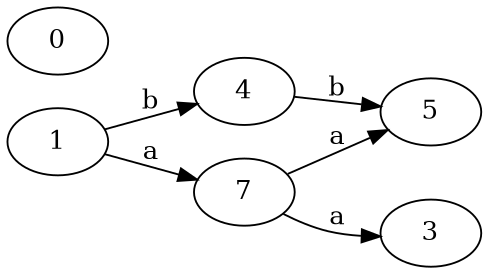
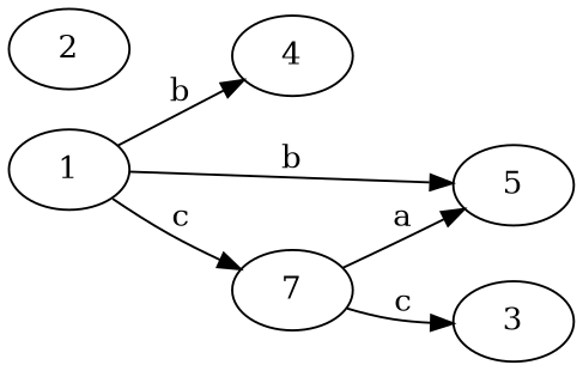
  strict digraph {
    rankdir=LR
    1
    4
    5
    7
    n5 [label=3]
-   0
+   0 [label=2]
    1 -> 4 [label=b]
-   4 -> 5 [label=b]
-   1 -> 7 [label=a]
+   1 -> 5 [label=b]
+   1 -> 7 [label=c]
    7 -> 5 [label=a]
-   7 -> n5 [label=a]
+   7 -> n5 [label=c]
  }
